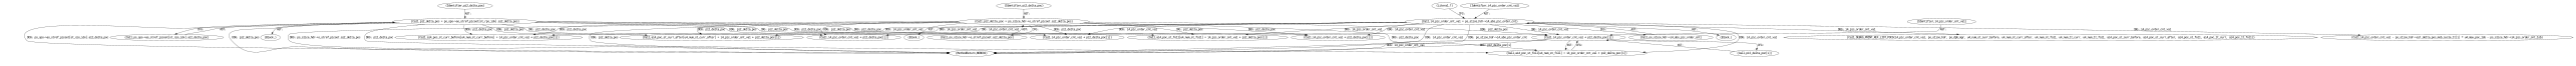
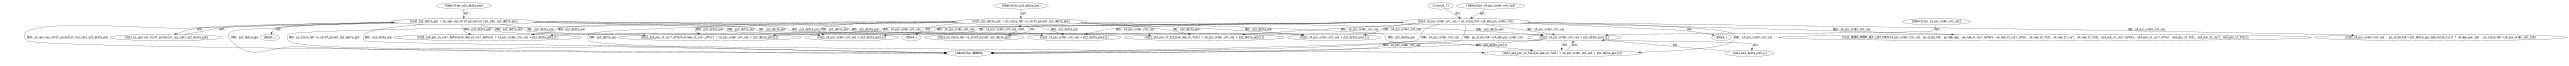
  digraph {
    fontname="Roboto Mono"
    node [fontname="Roboto Mono"]
    edge [fontname="Roboto Mono"]
    n1 [label="(Call,i4_pic_order_cnt_val + pi2_delta_poc[i])"]
-   n2 [label="(MethodReturn,WORD32)"]
+   n2 [label="(Identifier,WORD32)"]
    n3 [label="(Call,ai4_poc_st_foll[u4_num_st_foll] = i4_pic_order_cnt_val + pi2_delta_poc[i])"]
    n4 [label="(Call,pi2_delta_poc[i])"]
    n5 [label="(Call,i4_pic_order_cnt_val = ps_slice_hdr->i4_abs_pic_order_cnt)"]
    n6 [label="(Call,ai4_poc_st_foll[u4_num_st_foll] = i4_pic_order_cnt_val + pi2_delta_poc[i])"]
    n7 [label="(Call,i4_pic_order_cnt_val + pi2_delta_poc[i])"]
    n8 [label="(Call,i4_pic_order_cnt_val + pi2_delta_poc[i])"]
    n9 [label="(Call,DEBUG_PRINT_REF_LIST_POCS(i4_pic_order_cnt_val, ps_slice_hdr, ps_dpb_mgr, u4_num_st_curr_before, u4_num_st_curr_after, u4_num_st_foll, u4_num_lt_curr, u4_num_lt_foll, ai4_poc_st_curr_before, ai4_poc_st_curr_after, ai4_poc_st_foll, ai4_poc_lt_curr, ai4_poc_lt_foll))"]
    n10 [label="(Call,i4_pic_order_cnt_val - ps_slice_hdr->ai1_delta_poc_msb_cycle_lt[i] * u4_max_poc_lsb - ps_slice_hdr->i4_pic_order_cnt_lsb)"]
    n11 [label="(Call,ai4_poc_st_curr_before[u4_num_st_curr_before] = i4_pic_order_cnt_val + pi2_delta_poc[i])"]
    n12 [label="(Call,ai4_poc_st_curr_after[u4_num_st_curr_after] = i4_pic_order_cnt_val + pi2_delta_poc[i])"]
-   n13 [label="(Call,ps_slice_hdr->i4_abs_pic_order_cnt)"]
    n14 [label="(Block,)"]
    n15 [label="(Call,i4_pic_order_cnt_val + pi2_delta_poc[i])"]
    n16 [label="(Call,pi2_delta_poc = ps_slice_hdr->s_stref_picset.ai2_delta_poc)"]
    n17 [label="(Block,)"]
    n18 [label="(Call,ps_slice_hdr->s_stref_picset.ai2_delta_poc)"]
    n19 [label="(Call,pi2_delta_poc = ps_sps->as_stref_picset[st_rps_idx].ai2_delta_poc)"]
    n20 [label="(Block,)"]
    n21 [label="(Call,ps_sps->as_stref_picset[st_rps_idx].ai2_delta_poc)"]
    n22 [label="(Literal,1)"]
    n23 [label="(Identifier,i4_pic_order_cnt_val)"]
    n24 [label="(Identifier,pi2_delta_poc)"]
    n25 [label="(Identifier,i4_pic_order_cnt_val)"]
    n26 [label="(Identifier,pi2_delta_poc)"]
    n1 -> n2 [label="DDG: i4_pic_order_cnt_val"]
    n1 -> n2 [label="DDG: pi2_delta_poc[i]"]
    n1 -> n3 [label="AST: "]
    n1 -> n4 [label="CFG: "]
    n3 -> n1 [label="CFG: "]
    n4 -> n1 [label="AST: "]
    n5 -> n1 [label="DDG: i4_pic_order_cnt_val"]
    n5 -> n2 [label="DDG: i4_pic_order_cnt_val"]
    n5 -> n2 [label="DDG: ps_slice_hdr->i4_abs_pic_order_cnt"]
    n5 -> n3 [label="DDG: i4_pic_order_cnt_val"]
    n5 -> n6 [label="DDG: i4_pic_order_cnt_val"]
    n5 -> n7 [label="DDG: i4_pic_order_cnt_val"]
    n5 -> n8 [label="DDG: i4_pic_order_cnt_val"]
    n5 -> n9 [label="DDG: i4_pic_order_cnt_val"]
    n5 -> n10 [label="DDG: i4_pic_order_cnt_val"]
    n5 -> n11 [label="DDG: i4_pic_order_cnt_val"]
    n5 -> n12 [label="DDG: i4_pic_order_cnt_val"]
-   n5 -> n13 [label="CFG: "]
    n5 -> n14 [label="AST: "]
    n5 -> n15 [label="DDG: i4_pic_order_cnt_val"]
-   n13 -> n5 [label="AST: "]
    n16 -> n1 [label="DDG: pi2_delta_poc"]
    n16 -> n2 [label="DDG: pi2_delta_poc"]
    n16 -> n2 [label="DDG: ps_slice_hdr->s_stref_picset.ai2_delta_poc"]
    n16 -> n3 [label="DDG: pi2_delta_poc"]
    n16 -> n6 [label="DDG: pi2_delta_poc"]
    n16 -> n7 [label="DDG: pi2_delta_poc"]
    n16 -> n8 [label="DDG: pi2_delta_poc"]
    n16 -> n11 [label="DDG: pi2_delta_poc"]
    n16 -> n12 [label="DDG: pi2_delta_poc"]
    n16 -> n15 [label="DDG: pi2_delta_poc"]
    n16 -> n17 [label="AST: "]
    n16 -> n18 [label="CFG: "]
    n18 -> n16 [label="AST: "]
    n19 -> n1 [label="DDG: pi2_delta_poc"]
    n19 -> n2 [label="DDG: pi2_delta_poc"]
    n19 -> n2 [label="DDG: ps_sps->as_stref_picset[st_rps_idx].ai2_delta_poc"]
    n19 -> n3 [label="DDG: pi2_delta_poc"]
    n19 -> n6 [label="DDG: pi2_delta_poc"]
    n19 -> n7 [label="DDG: pi2_delta_poc"]
    n19 -> n8 [label="DDG: pi2_delta_poc"]
    n19 -> n11 [label="DDG: pi2_delta_poc"]
    n19 -> n12 [label="DDG: pi2_delta_poc"]
    n19 -> n15 [label="DDG: pi2_delta_poc"]
    n19 -> n20 [label="AST: "]
    n19 -> n21 [label="CFG: "]
    n21 -> n19 [label="AST: "]
    n22 -> n5 [label="CFG: "]
    n23 -> n1 [label="AST: "]
    n24 -> n19 [label="AST: "]
    n25 -> n5 [label="AST: "]
    n26 -> n16 [label="AST: "]
  }
